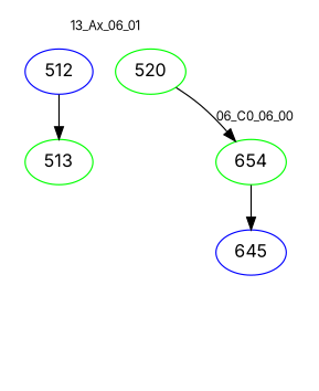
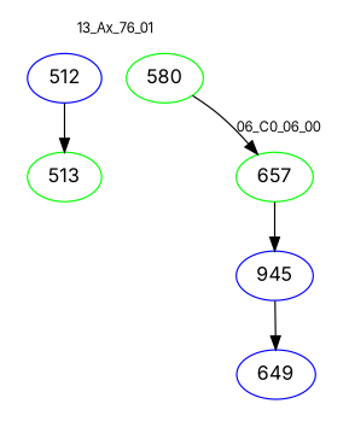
  digraph {
    fontname=Inter
    node [color=green fontname=Inter]
    edge [color=black fontname=Inter]
-   n1 [label=520]
+   n1 [label=580]
    n2 [color=blue label=512]
    n3 [label=513]
-   n4 [label=654]
-   n5 [color=blue label=645]
+   n4 [label=657]
+   n5 [color=blue label=945]
+   n6 [color=blue label=649]
    subgraph cluster_1 {
      color=white
      fontsize=10
-     label="13_Ax_06_01"
+     label="13_Ax_76_01"
      n1
      n2
      n3
    }
    subgraph cluster_2 {
      color=white
      fontsize=10
      label="06_C0_06_00"
      n4
      n5
+     n6
    }
    n1 -> n4
    n2 -> n3
    n4 -> n5
+   n5 -> n6
  }
